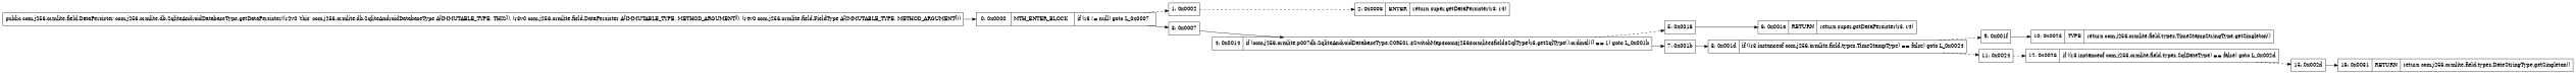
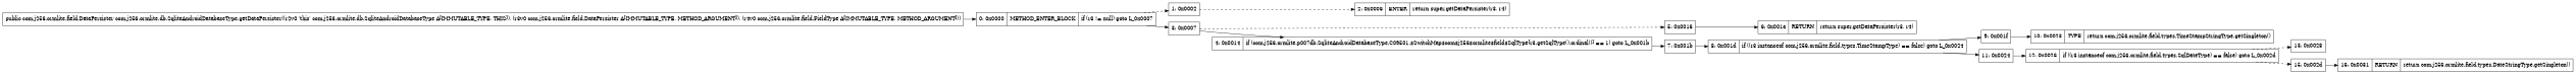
  digraph {
    rankdir=LR
    node [shape=record]
-   n1 [label="{0\:\ 0x0000|MTH_ENTER_BLOCK\l|if (r3 != null) goto L_0x0007\l}"]
+   n1 [label="{0\:\ 0x0000|METHOD_ENTER_BLOCK\l|if (r3 != null) goto L_0x0007\l}"]
    n2 [label="{1\:\ 0x0002}"]
    n3 [label="{3\:\ 0x0007}"]
    n4 [label="{2\:\ 0x0006|ENTER\l|return super.getDataPersister(r3, r4)\l}"]
    n5 [label="{4\:\ 0x0014|if (com.j256.ormlite.p007db.SqliteAndroidDatabaseType.C09501.$SwitchMap$com$j256$ormlite$field$SqlType[r3.getSqlType().ordinal()] == 1) goto L_0x001b\l}"]
    n6 [label="{5\:\ 0x0016}"]
    n7 [label="{7\:\ 0x001b}"]
    n8 [label="{6\:\ 0x001a|RETURN\l|return super.getDataPersister(r3, r4)\l}"]
    n9 [label="{8\:\ 0x001d|if ((r3 instanceof com.j256.ormlite.field.types.TimeStampType) == false) goto L_0x0024\l}"]
    n10 [label="{9\:\ 0x001f}"]
    n11 [label="{11\:\ 0x0024}"]
    n12 [label="{10\:\ 0x0023|TYPE\l|return com.j256.ormlite.field.types.TimeStampStringType.getSingleton()\l}"]
    n13 [label="{12\:\ 0x0026|if ((r3 instanceof com.j256.ormlite.field.types.SqlDateType) == false) goto L_0x002d\l}"]
+   n14 [label="{13\:\ 0x0028}"]
    n15 [label="{15\:\ 0x002d}"]
    n16 [label="{16\:\ 0x0031|RETURN\l|return com.j256.ormlite.field.types.DateStringType.getSingleton()\l}"]
    n17 [label="{public com.j256.ormlite.field.DataPersister com.j256.ormlite.db.SqliteAndroidDatabaseType.getDataPersister((r2v0 'this' com.j256.ormlite.db.SqliteAndroidDatabaseType A[IMMUTABLE_TYPE, THIS]), (r3v0 com.j256.ormlite.field.DataPersister A[IMMUTABLE_TYPE, METHOD_ARGUMENT]), (r4v0 com.j256.ormlite.field.FieldType A[IMMUTABLE_TYPE, METHOD_ARGUMENT])) }"]
    n1 -> n2 [style=dashed]
    n1 -> n3
    n2 -> n4 [style=dashed]
    n3 -> n5
-   n5 -> n6 [style=dashed]
+   n3 -> n6 [style=dashed]
    n5 -> n7
    n6 -> n8
    n7 -> n9
-   n9 -> n10 [style=dashed]
-   n9 -> n11 [style=dashed]
+   n9 -> n10 [style=solid]
+   n9 -> n11
    n10 -> n12
-   n11 -> n13 [style=dashed]
+   n11 -> n13
+   n13 -> n14 [style=dashed]
    n13 -> n15 [style=dashed]
    n15 -> n16
    n17 -> n1
  }
